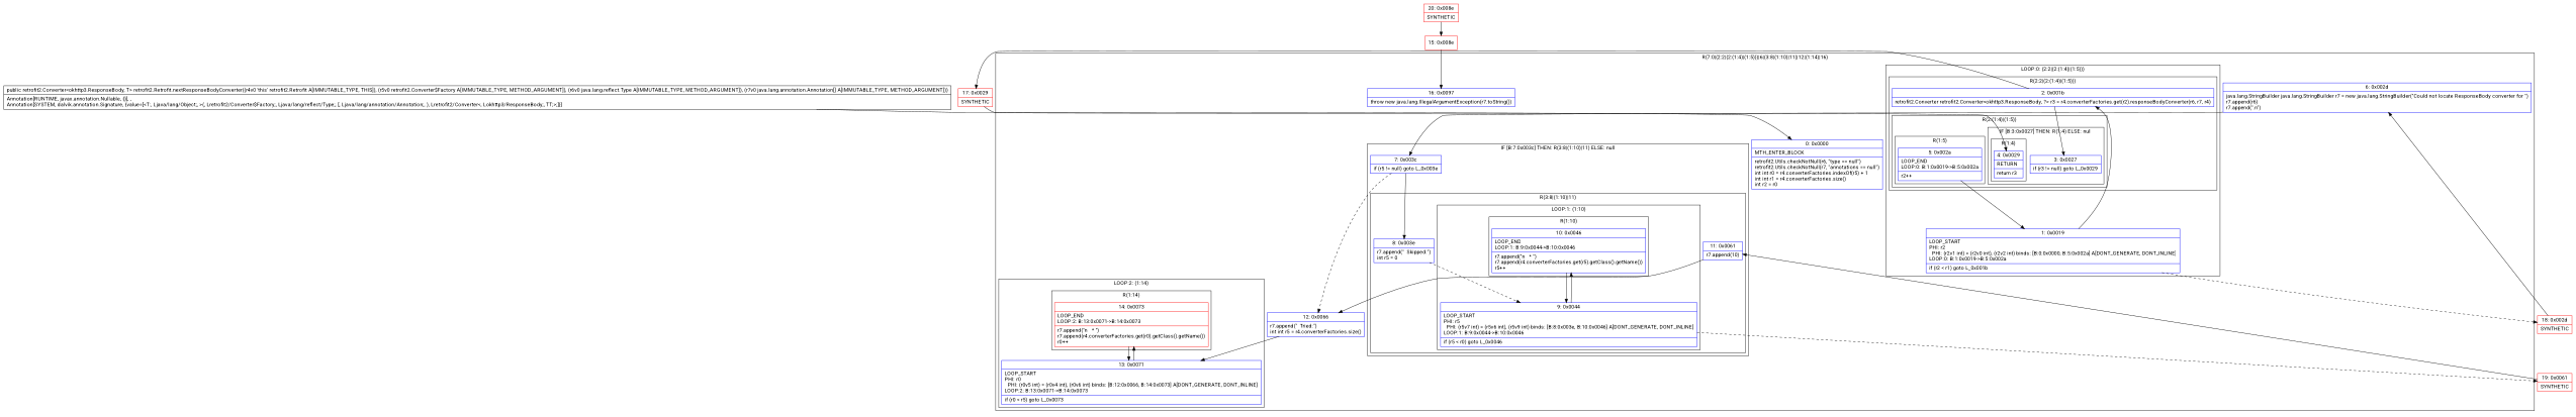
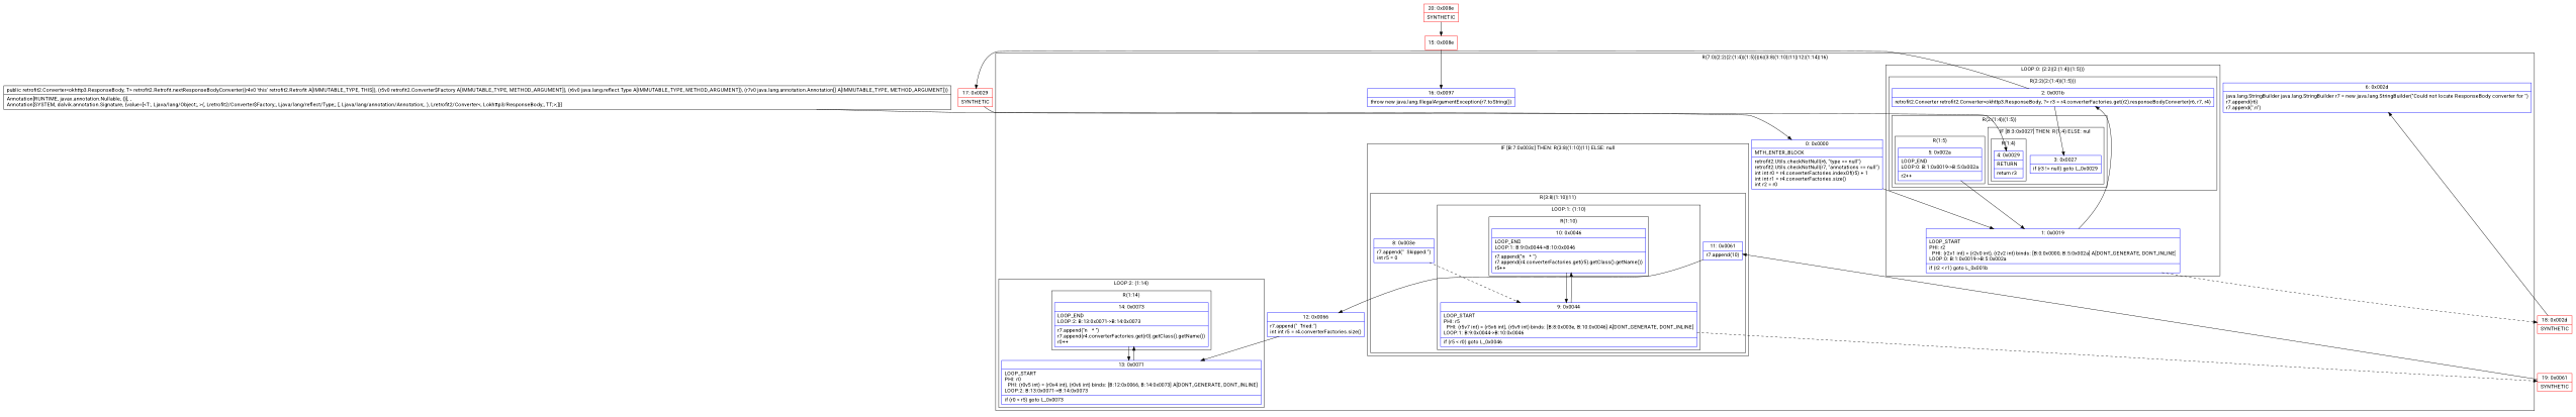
  digraph {
    fontname=Roboto
    node [color=blue fontname=Roboto shape=record]
    edge [fontname=Roboto]
    n1 [label="{4\:\ 0x0029|RETURN\l|return r3\l}"]
    n2 [label="{3\:\ 0x0027|if (r3 != null) goto L_0x0029\l}"]
    n3 [label="{5\:\ 0x002a|LOOP_END\lLOOP:0: B:1:0x0019\-\>B:5:0x002a\l|r2++\l}"]
    n4 [label="{2\:\ 0x001b|retrofit2.Converter retrofit2.Converter\<okhttp3.ResponseBody, ?\> r3 = r4.converterFactories.get(r2).responseBodyConverter(r6, r7, r4)\l}"]
    n5 [label="{1\:\ 0x0019|LOOP_START\lPHI: r2 \l  PHI: (r2v1 int) = (r2v0 int), (r2v2 int) binds: [B:0:0x0000, B:5:0x002a] A[DONT_GENERATE, DONT_INLINE]\lLOOP:0: B:1:0x0019\-\>B:5:0x002a\l|if (r2 \< r1) goto L_0x001b\l}"]
    n6 [label="{10\:\ 0x0046|LOOP_END\lLOOP:1: B:9:0x0044\-\>B:10:0x0046\l|r7.append(\"n   * \")\lr7.append(r4.converterFactories.get(r5).getClass().getName())\lr5++\l}"]
    n7 [label="{9\:\ 0x0044|LOOP_START\lPHI: r5 \l  PHI: (r5v7 int) = (r5v6 int), (r5v9 int) binds: [B:8:0x003e, B:10:0x0046] A[DONT_GENERATE, DONT_INLINE]\lLOOP:1: B:9:0x0044\-\>B:10:0x0046\l|if (r5 \< r0) goto L_0x0046\l}"]
    n8 [label="{8\:\ 0x003e|r7.append(\"  Skipped:\")\lint r5 = 0\l}"]
    n9 [label="{11\:\ 0x0061|r7.append(10)\l}"]
-   n10 [label="{7\:\ 0x003c|if (r5 != null) goto L_0x003e\l}"]
-   n11 [color=red label="{14\:\ 0x0073|LOOP_END\lLOOP:2: B:13:0x0071\-\>B:14:0x0073\l|r7.append(\"n   * \")\lr7.append(r4.converterFactories.get(r0).getClass().getName())\lr0++\l}"]
+   n11 [label="{14\:\ 0x0073|LOOP_END\lLOOP:2: B:13:0x0071\-\>B:14:0x0073\l|r7.append(\"n   * \")\lr7.append(r4.converterFactories.get(r0).getClass().getName())\lr0++\l}"]
    n12 [label="{13\:\ 0x0071|LOOP_START\lPHI: r0 \l  PHI: (r0v5 int) = (r0v4 int), (r0v6 int) binds: [B:12:0x0066, B:14:0x0073] A[DONT_GENERATE, DONT_INLINE]\lLOOP:2: B:13:0x0071\-\>B:14:0x0073\l|if (r0 \< r5) goto L_0x0073\l}"]
    n13 [label="{0\:\ 0x0000|MTH_ENTER_BLOCK\l|retrofit2.Utils.checkNotNull(r6, \"type == null\")\lretrofit2.Utils.checkNotNull(r7, \"annotations == null\")\lint int r0 = r4.converterFactories.indexOf(r5) + 1\lint int r1 = r4.converterFactories.size()\lint r2 = r0\l}"]
    n14 [label="{6\:\ 0x002d|java.lang.StringBuilder java.lang.StringBuilder r7 = new java.lang.StringBuilder(\"Could not locate ResponseBody converter for \")\lr7.append(r6)\lr7.append(\".n\")\l}"]
    n15 [label="{12\:\ 0x0066|r7.append(\"  Tried:\")\lint int r5 = r4.converterFactories.size()\l}"]
    n16 [label="{16\:\ 0x0097|throw new java.lang.IllegalArgumentException(r7.toString())\l}"]
    n17 [color=red label="{17\:\ 0x0029|SYNTHETIC\l}"]
    n18 [color=red label="{18\:\ 0x002d|SYNTHETIC\l}"]
    n19 [color=red label="{19\:\ 0x0061|SYNTHETIC\l}"]
    n20 [color=red label="{20\:\ 0x008e|SYNTHETIC\l}"]
    n21 [color=red label="{15\:\ 0x008e}"]
    n22 [label="{public retrofit2.Converter\<okhttp3.ResponseBody, T\> retrofit2.Retrofit.nextResponseBodyConverter((r4v0 'this' retrofit2.Retrofit A[IMMUTABLE_TYPE, THIS]), (r5v0 retrofit2.Converter$Factory A[IMMUTABLE_TYPE, METHOD_ARGUMENT]), (r6v0 java.lang.reflect.Type A[IMMUTABLE_TYPE, METHOD_ARGUMENT]), (r7v0 java.lang.annotation.Annotation[] A[IMMUTABLE_TYPE, METHOD_ARGUMENT]))  | Annotation[RUNTIME, javax.annotation.Nullable, \{\}], , \lAnnotation[SYSTEM, dalvik.annotation.Signature, \{value=[\<T:, Ljava\/lang\/Object;, \>(, Lretrofit2\/Converter$Factory;, Ljava\/lang\/reflect\/Type;, [, Ljava\/lang\/annotation\/Annotation;, ), Lretrofit2\/Converter\<, Lokhttp3\/ResponseBody;, TT;\>;]\}]\l}" color=""]
    subgraph cluster_1 {
      label="R(7:0|(2:2|(2:(1:4)|(1:5)))|6|(3:8|(1:10)|11)|12|(1:14)|16)"
      n13
      n14
      n15
      n16
      subgraph cluster_2 {
        label="LOOP:0: (2:2|(2:(1:4)|(1:5)))"
        n5
        subgraph cluster_3 {
          label="R(2:2|(2:(1:4)|(1:5)))"
          n4
          subgraph cluster_4 {
            label="R(2:(1:4)|(1:5))"
            subgraph cluster_5 {
              label="IF [B:3:0x0027] THEN: R(1:4) ELSE: null"
              n2
              subgraph cluster_6 {
                label="R(1:4)"
                n1
              }
            }
            subgraph cluster_7 {
              label="R(1:5)"
              n3
            }
          }
        }
      }
      subgraph cluster_8 {
        label="IF [B:7:0x003c] THEN: R(3:8|(1:10)|11) ELSE: null"
-       n10
        subgraph cluster_9 {
          label="R(3:8|(1:10)|11)"
          n8
          n9
          subgraph cluster_10 {
            label="LOOP:1: (1:10)"
            n7
            subgraph cluster_11 {
              label="R(1:10)"
              n6
            }
          }
        }
      }
      subgraph cluster_12 {
        label="LOOP:2: (1:14)"
        n12
        subgraph cluster_13 {
          label="R(1:14)"
          n11
        }
      }
    }
    n3 -> n5
    n4 -> n2
    n4 -> n17
    n5 -> n4
    n5 -> n18 [style=dashed]
    n6 -> n7
    n7 -> n6
    n7 -> n19 [style=dashed]
    n8 -> n7 [style=dashed]
    n9 -> n15
-   n10 -> n8
-   n10 -> n15 [style=dashed]
    n11 -> n12
    n12 -> n11
-   n14 -> n10
+   n13 -> n5
    n15 -> n12
    n17 -> n1
    n18 -> n14
    n19 -> n9
    n20 -> n21
    n21 -> n16
    n22 -> n13
  }
